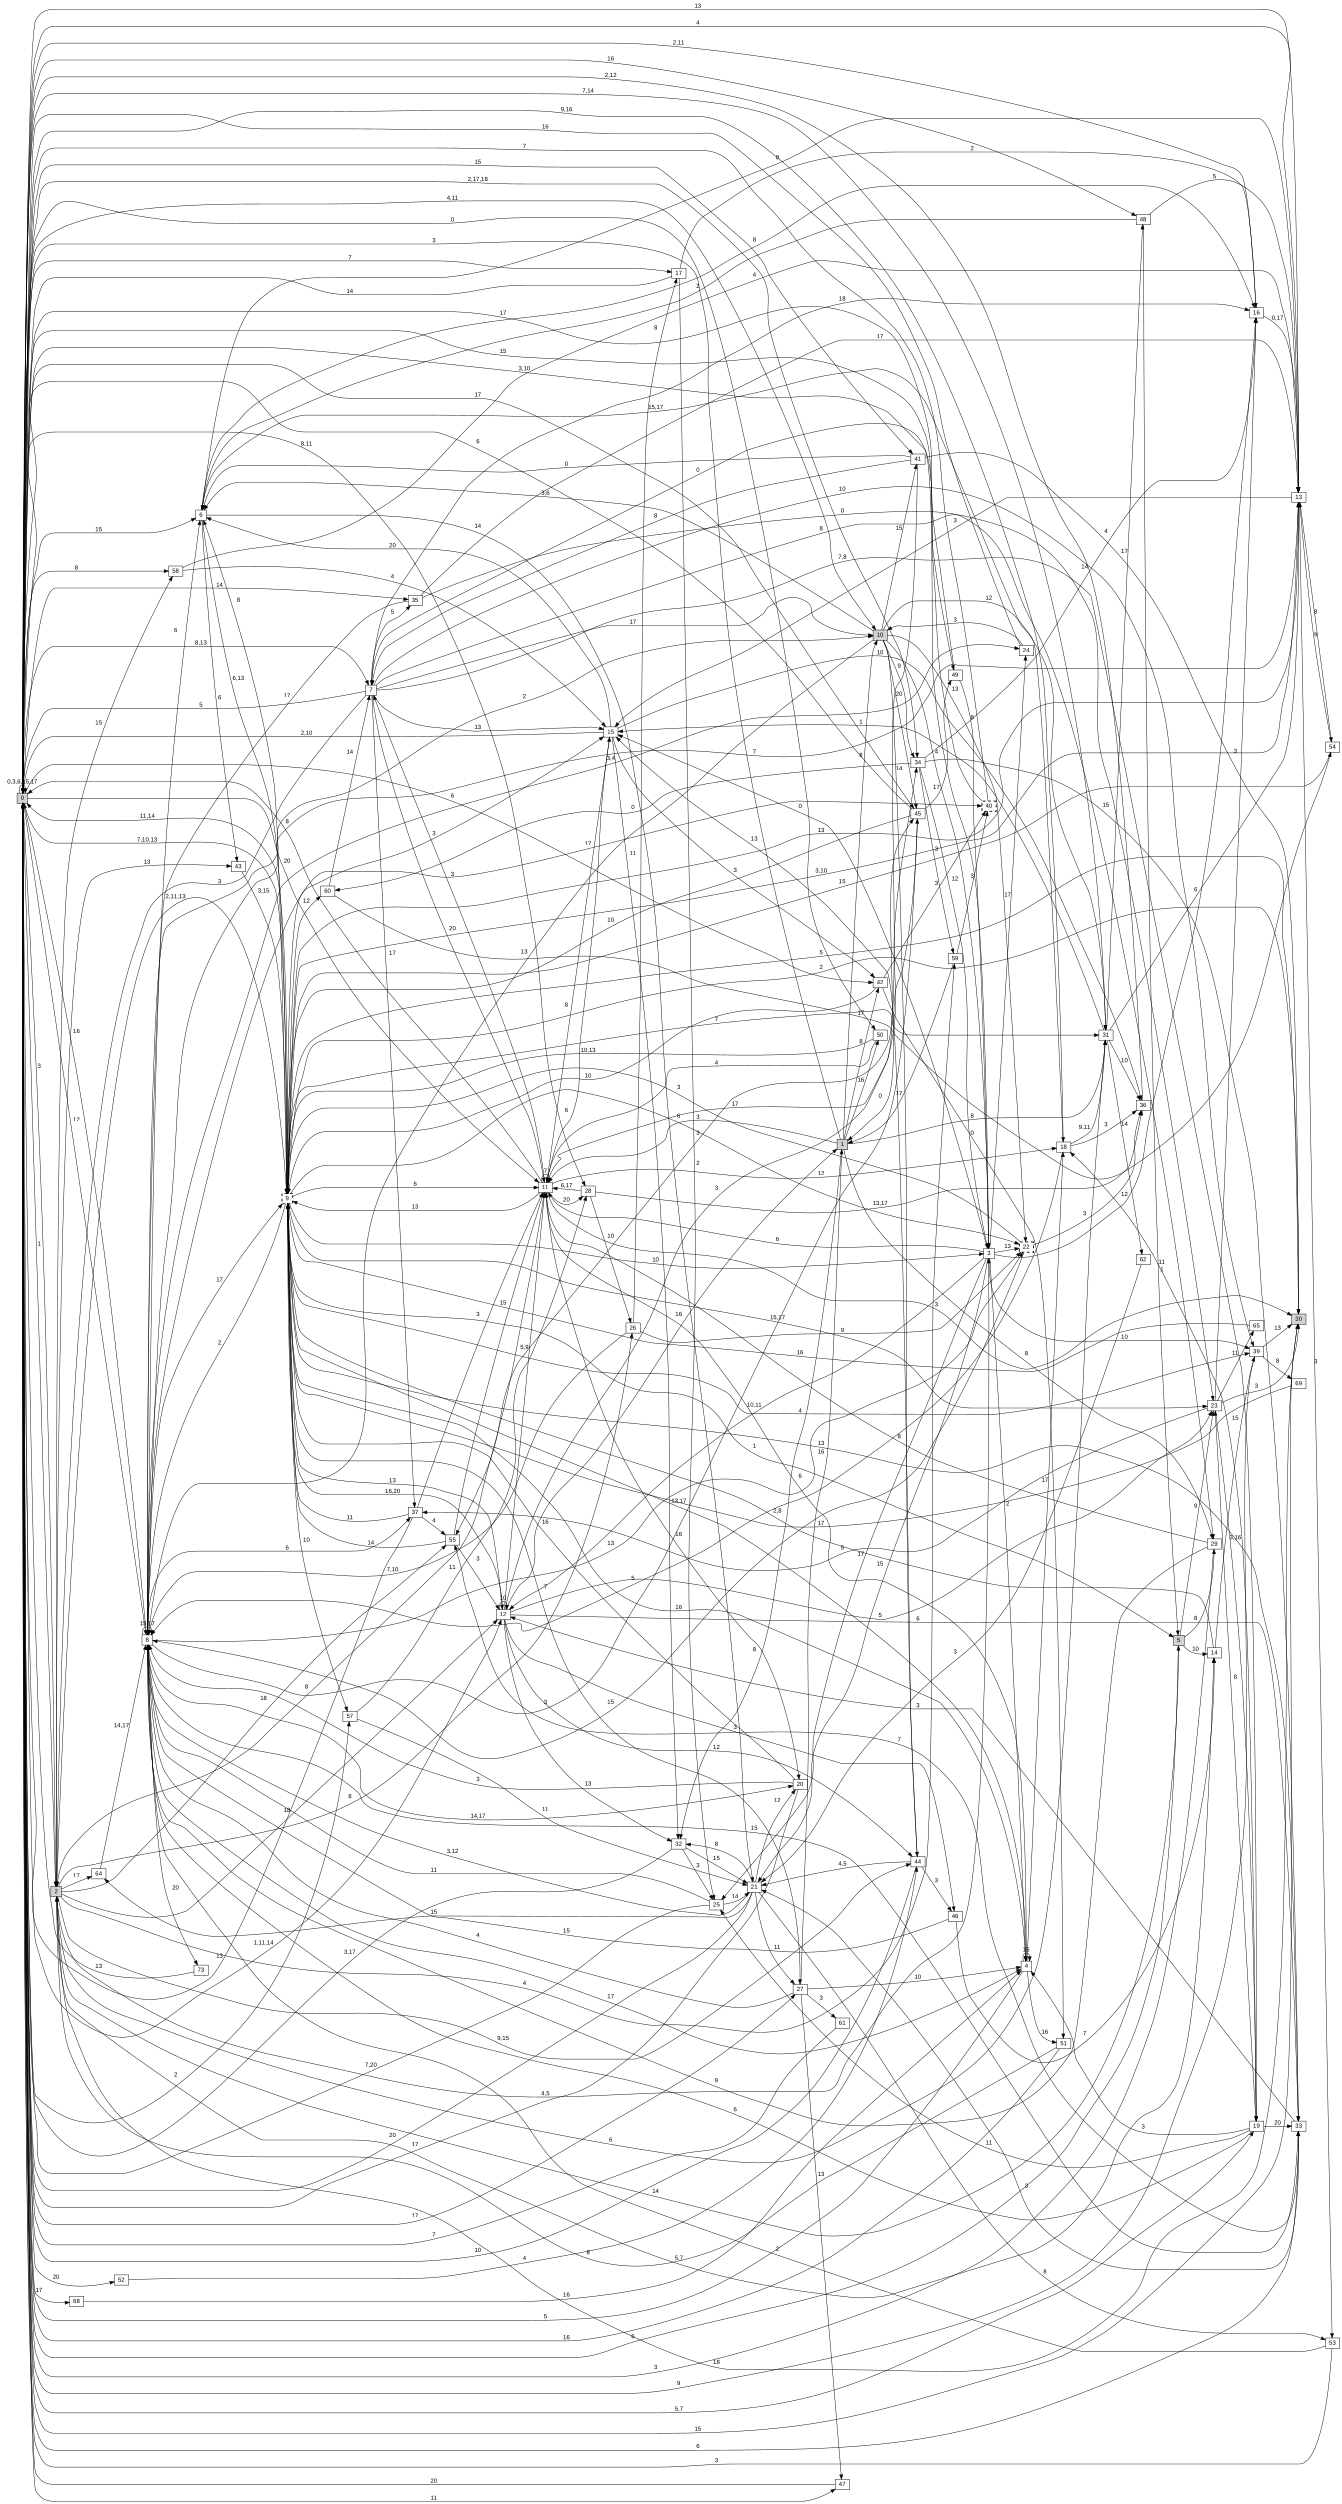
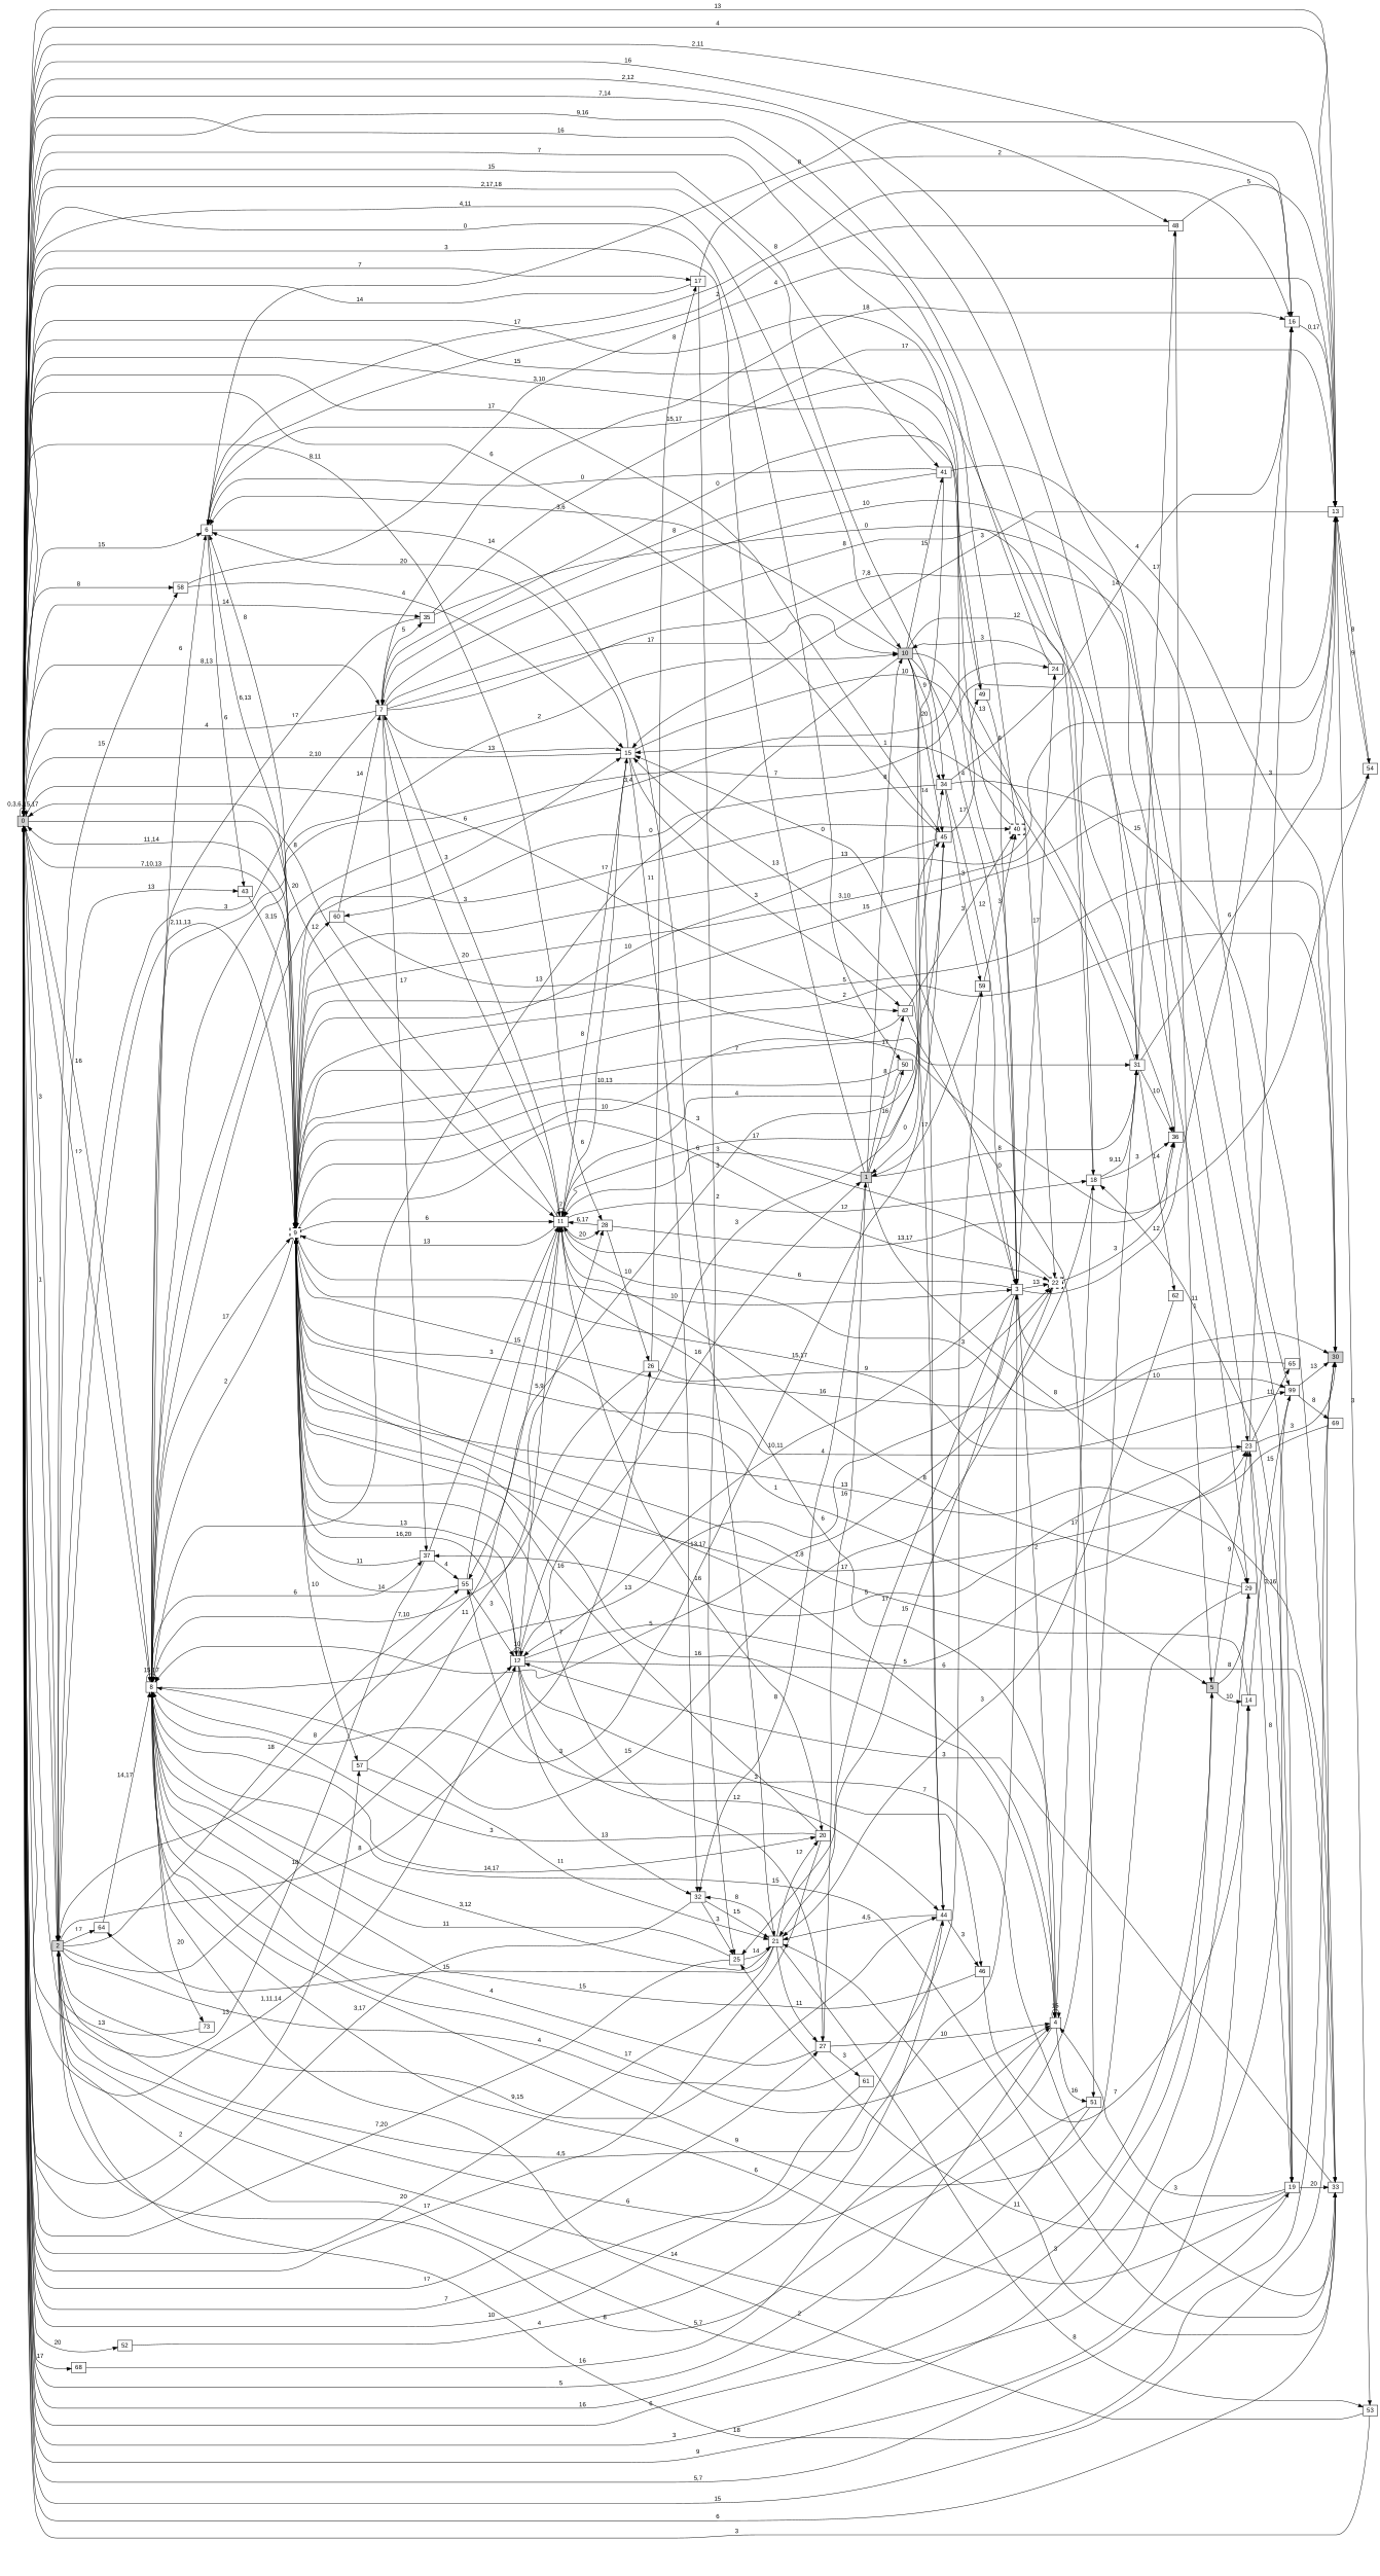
  digraph {
    rankdir=LR
    node [fontname=Arial shape=box]
    edge [fontname=Arial]
    n1 [height=0.1 label=0 style=filled width=0.1]
    n2 [height=0.1 label=2 style=filled width=0.1]
    n3 [height=0.1 label=3 width=0.1]
    n4 [height=0.1 label=6 width=0.1]
    n5 [height=0.1 label=7 width=0.1]
    n6 [height=0.1 label=8 width=0.1]
    n7 [height=0.1 label=9 style="bold,dashed" width=0.1]
    n8 [height=0.1 label=10 style=filled width=0.1]
    n9 [height=0.1 label=11 width=0.1]
    n10 [height=0.1 label=12 width=0.1]
    n11 [height=0.1 label=13 width=0.1]
    n12 [height=0.1 label=17 width=0.1]
    n13 [height=0.1 label=18 width=0.1]
    n14 [height=0.1 label=19 width=0.1]
    n15 [height=0.1 label=27 width=0.1]
    n16 [height=0.1 label=28 width=0.1]
    n17 [height=0.1 label=31 width=0.1]
    n18 [height=0.1 label=33 width=0.1]
    n19 [height=0.1 label=34 width=0.1]
    n20 [height=0.1 label=35 width=0.1]
    n21 [height=0.1 label=41 width=0.1]
    n22 [height=0.1 label=42 width=0.1]
    n23 [height=0.1 label=45 width=0.1]
-   n24 [height=0.1 label=47 width=0.1]
    n25 [height=0.1 label=48 width=0.1]
    n26 [height=0.1 label=49 width=0.1]
    n27 [height=0.1 label=50 width=0.1]
    n28 [height=0.1 label=52 width=0.1]
    n29 [height=0.1 label=57 width=0.1]
    n30 [height=0.1 label=58 width=0.1]
    n31 [height=0.1 label=68 width=0.1]
    n32 [height=0.1 label=5 style=filled width=0.1]
    n33 [height=0.1 label=14 width=0.1]
    n34 [height=0.1 label=26 width=0.1]
    n35 [height=0.1 label=30 style=filled width=0.1]
    n36 [height=0.1 label=43 width=0.1]
    n37 [height=0.1 label=44 width=0.1]
    n38 [height=0.1 label=55 width=0.1]
    n39 [height=0.1 label=59 width=0.1]
    n40 [height=0.1 label=64 width=0.1]
    n41 [height=0.1 label=4 width=0.1]
    n42 [height=0.1 label=15 width=0.1]
    n43 [height=0.1 label=16 width=0.1]
    n44 [height=0.1 label=21 width=0.1]
    n45 [height=0.1 label=22 style="bold,dashed" width=0.1]
    n46 [height=0.1 label=24 width=0.1]
    n47 [height=0.1 label=25 width=0.1]
-   n48 [height=0.1 label=39 width=0.1]
+   n48 [height=0.1 label=99 width=0.1]
    n49 [height=0.1 label=23 width=0.1]
    n50 [height=0.1 label=37 width=0.1]
    n51 [height=0.1 label=20 width=0.1]
    n52 [height=0.1 label=40 style="bold,dashed" width=0.1]
    n53 [height=0.1 label=73 width=0.1]
    n54 [height=0.1 label=60 width=0.1]
    n55 [height=0.1 label=1 style=filled width=0.1]
    n56 [height=0.1 label=32 width=0.1]
    n57 [height=0.1 label=46 width=0.1]
    n58 [height=0.1 label=53 width=0.1]
    n59 [height=0.1 label=54 width=0.1]
    n60 [height=0.1 label=36 width=0.1]
    n61 [height=0.1 label=61 width=0.1]
    n62 [height=0.1 label=62 width=0.1]
    n63 [height=0.1 label=29 width=0.1]
    n64 [height=0.1 label=51 width=0.1]
    n65 [height=0.1 label=69 width=0.1]
    n66 [height=0.1 label=65 width=0.1]
    n1 -> n1 [label="0,3,6,15,17"]
    n1 -> n2 [label=1]
    n1 -> n3 [label="3,10"]
    n1 -> n4 [label=15]
    n1 -> n5 [label="8,13"]
    n1 -> n6 [label=12]
    n1 -> n7 [label="7,10,13"]
    n1 -> n8 [label="4,11"]
    n1 -> n9 [label=20]
    n1 -> n10 [label="1,11,14"]
    n1 -> n11 [label=13]
    n1 -> n12 [label=7]
    n1 -> n13 [label="9,16"]
    n1 -> n14 [label="5,7"]
    n1 -> n15 [label=17]
    n1 -> n16 [label="8,11"]
    n1 -> n17 [label="7,14"]
    n1 -> n18 [label=6]
    n1 -> n19 [label="2,17,18"]
    n1 -> n20 [label=14]
    n1 -> n21 [label=15]
    n1 -> n22 [label=6]
    n1 -> n23 [label=17]
-   n1 -> n24 [label=11]
    n1 -> n25 [label=16]
    n1 -> n26 [label=15]
    n1 -> n27 [label=0]
    n1 -> n28 [label=20]
    n1 -> n29 [label=2]
    n1 -> n30 [label=8]
    n1 -> n31 [label=17]
    n2 -> n1 [label=3]
    n2 -> n3 [label="4,5"]
    n2 -> n7 [label="2,11,13"]
    n2 -> n10 [label=18]
    n2 -> n30 [label=15]
    n2 -> n32 [label=14]
    n2 -> n33 [label="5,7"]
    n2 -> n34 [label=8]
    n2 -> n35 [label=18]
    n2 -> n36 [label=13]
    n2 -> n37 [label="9,15"]
    n2 -> n38 [label=18]
    n2 -> n39 [label=4]
    n2 -> n40 [label=17]
    n3 -> n9 [label=6]
    n3 -> n10 [label="10,11"]
    n3 -> n41 [label=2]
    n3 -> n42 [label=0]
    n3 -> n43 [label=12]
    n3 -> n44 [label=15]
    n3 -> n45 [label=13]
    n3 -> n46 [label=17]
    n3 -> n47 [label=17]
    n3 -> n48 [label=10]
    n4 -> n7 [label="6,13"]
    n4 -> n11 [label=8]
    n4 -> n36 [label=6]
    n4 -> n43 [label=8]
    n4 -> n44 [label=14]
-   n5 -> n1 [label=5]
+   n5 -> n1 [label=4]
    n5 -> n2 [label=3]
    n5 -> n8 [label=17]
    n5 -> n9 [label=20]
    n5 -> n14 [label="7,8"]
    n5 -> n20 [label=5]
    n5 -> n42 [label=13]
    n5 -> n43 [label=18]
    n5 -> n48 [label=10]
    n5 -> n49 [label=8]
    n5 -> n50 [label=17]
    n6 -> n1 [label=16]
    n6 -> n4 [label=6]
    n6 -> n6 [label="15,17"]
    n6 -> n7 [label=17]
    n6 -> n8 [label=2]
    n6 -> n11 [label=7]
    n6 -> n18 [label=15]
    n6 -> n23 [label=3]
    n6 -> n41 [label=17]
    n6 -> n45 [label=13]
    n6 -> n46 [label="3,4"]
    n6 -> n50 [label=6]
    n6 -> n51 [label="14,17"]
    n6 -> n52 [label=17]
    n6 -> n53 [label=20]
    n7 -> n1 [label="11,14"]
    n7 -> n3 [label=10]
    n7 -> n4 [label=8]
    n7 -> n6 [label=2]
    n7 -> n9 [label=6]
    n7 -> n10 [label=13]
    n7 -> n11 [label=13]
    n7 -> n15 [label=7]
    n7 -> n17 [label=7]
    n7 -> n29 [label=10]
    n7 -> n32 [label=1]
    n7 -> n35 [label=2]
    n7 -> n41 [label=16]
    n7 -> n42 [label=3]
    n7 -> n45 [label=6]
    n7 -> n48 [label=4]
    n7 -> n49 [label="15,17"]
    n7 -> n54 [label=12]
    n8 -> n3 [label=4]
    n8 -> n4 [label="3,6"]
    n8 -> n6 [label=13]
    n8 -> n17 [label=12]
    n8 -> n19 [label=9]
    n8 -> n21 [label=15]
    n8 -> n23 [label=20]
    n8 -> n37 [label=14]
    n8 -> n45 [label=13]
    n9 -> n1 [label=8]
    n9 -> n2 [label=8]
    n9 -> n5 [label=3]
    n9 -> n7 [label=13]
    n9 -> n9 [label=7]
    n9 -> n13 [label=12]
    n9 -> n16 [label=20]
    n9 -> n23 [label=17]
    n9 -> n35 [label=3]
    n9 -> n42 [label=6]
    n9 -> n51 [label=16]
    n10 -> n7 [label="16,20"]
    n10 -> n9 [label="5,9"]
    n10 -> n10 [label=10]
    n10 -> n18 [label=6]
    n10 -> n19 [label=3]
    n10 -> n37 [label=12]
    n10 -> n49 [label=5]
    n10 -> n55 [label=16]
    n10 -> n56 [label=13]
    n10 -> n57 [label=3]
    n11 -> n1 [label=4]
    n11 -> n7 [label="3,10"]
    n11 -> n42 [label=3]
    n11 -> n58 [label=3]
    n11 -> n59 [label=8]
    n12 -> n1 [label=14]
    n12 -> n43 [label=2]
    n12 -> n47 [label=2]
    n13 -> n4 [label="15,17"]
    n13 -> n6 [label=5]
    n13 -> n17 [label="9,11"]
    n13 -> n60 [label=3]
    n14 -> n6 [label=6]
    n14 -> n13 [label=11]
    n14 -> n18 [label=20]
    n14 -> n41 [label=3]
    n14 -> n47 [label=11]
    n14 -> n49 [label=8]
    n15 -> n6 [label=4]
-   n15 -> n24 [label=13]
    n15 -> n41 [label=10]
    n15 -> n55 [label=16]
    n15 -> n61 [label=3]
    n16 -> n9 [label="6,17"]
    n16 -> n34 [label=10]
    n16 -> n60 [label="13,17"]
    n17 -> n2 [label=6]
    n17 -> n11 [label=6]
    n17 -> n25 [label=17]
    n17 -> n42 [label=1]
    n17 -> n60 [label=10]
    n17 -> n62 [label=14]
    n18 -> n7 [label=13]
    n18 -> n10 [label=3]
    n18 -> n38 [label=7]
    n18 -> n44 [label=3]
    n19 -> n3 [label=12]
    n19 -> n18 [label=15]
    n19 -> n39 [label=3]
    n19 -> n43 [label=14]
    n19 -> n54 [label=0]
    n20 -> n6 [label=17]
    n20 -> n11 [label=17]
    n20 -> n63 [label=0]
    n21 -> n4 [label=0]
    n21 -> n5 [label=8]
    n21 -> n35 [label=4]
    n21 -> n38 [label=3]
    n22 -> n7 [label=10]
    n22 -> n52 [label=3]
    n22 -> n64 [label=0]
    n23 -> n1 [label=6]
    n23 -> n7 [label=10]
    n23 -> n26 [label=17]
    n23 -> n55 [label=0]
-   n24 -> n1 [label=20]
    n25 -> n4 [label=2]
    n25 -> n11 [label=5]
    n25 -> n32 [label=1]
    n26 -> n1 [label=17]
    n26 -> n3 [label=8]
    n27 -> n7 [label="10,13"]
    n27 -> n9 [label=4]
    n28 -> n37 [label=4]
    n29 -> n16 [label=11]
    n29 -> n44 [label=11]
    n30 -> n11 [label=4]
    n30 -> n42 [label=4]
    n31 -> n41 [label=16]
    n32 -> n1 [label=6]
    n32 -> n33 [label=10]
    n32 -> n49 [label=9]
    n32 -> n63 [label=8]
    n33 -> n7 [label="2,8"]
    n33 -> n48 [label=15]
    n34 -> n6 [label="7,10"]
    n34 -> n12 [label=8]
    n34 -> n45 [label=9]
    n35 -> n1 [label=15]
    n35 -> n7 [label=5]
    n36 -> n7 [label="3,15"]
    n37 -> n1 [label=10]
    n37 -> n42 [label=13]
    n37 -> n44 [label="4,5"]
    n37 -> n57 [label=3]
    n38 -> n7 [label=14]
    n38 -> n9 [label=15]
    n38 -> n10 [label=3]
    n39 -> n52 [label=3]
    n39 -> n55 [label=17]
    n40 -> n6 [label="14,17"]
    n41 -> n1 [label=5]
    n41 -> n7 [label="13,17"]
    n41 -> n9 [label=6]
    n41 -> n13 [label=17]
    n41 -> n41 [label=15]
    n41 -> n64 [label=16]
    n42 -> n1 [label="2,10"]
    n42 -> n4 [label=20]
    n42 -> n9 [label=8]
    n42 -> n22 [label=3]
    n42 -> n56 [label=11]
    n42 -> n60 [label=10]
    n43 -> n1 [label="2,11"]
    n43 -> n11 [label="0,17"]
    n44 -> n1 [label=20]
    n44 -> n6 [label="3,12"]
    n44 -> n15 [label=11]
    n44 -> n40 [label=15]
    n44 -> n51 [label=12]
    n44 -> n56 [label=8]
    n44 -> n58 [label=8]
    n45 -> n6 [label=15]
    n45 -> n7 [label=3]
    n45 -> n60 [label=3]
    n46 -> n1 [label=16]
    n46 -> n8 [label=3]
    n47 -> n1 [label="7,20"]
    n47 -> n6 [label=11]
    n47 -> n44 [label=14]
    n48 -> n1 [label=9]
    n48 -> n35 [label=13]
    n48 -> n65 [label=8]
    n49 -> n14 [label="3,16"]
    n49 -> n35 [label=3]
    n49 -> n43 [label=3]
    n49 -> n50 [label=5]
    n49 -> n66 [label=11]
    n50 -> n1 [label=13]
    n50 -> n7 [label=11]
    n50 -> n9 [label=3]
    n50 -> n38 [label=4]
    n51 -> n1 [label=17]
    n51 -> n6 [label=3]
    n51 -> n7 [label=16]
    n52 -> n1 [label=7]
    n52 -> n5 [label=0]
    n53 -> n1 [label=13]
    n54 -> n5 [label=14]
    n54 -> n59 [label=17]
    n55 -> n1 [label=3]
    n55 -> n8 [label=8]
    n55 -> n9 [label=3]
    n55 -> n17 [label=8]
    n55 -> n22 [label=8]
    n55 -> n27 [label=16]
    n55 -> n56 [label=8]
    n55 -> n63 [label=8]
    n56 -> n1 [label="3,17"]
    n56 -> n44 [label=15]
    n56 -> n47 [label=3]
    n57 -> n6 [label=15]
    n57 -> n33 [label=7]
    n58 -> n1 [label=3]
    n58 -> n6 [label=2]
    n59 -> n7 [label=15]
    n59 -> n11 [label=9]
    n60 -> n1 [label="2,12"]
    n61 -> n1 [label=7]
    n62 -> n44 [label=3]
    n63 -> n1 [label=3]
    n63 -> n6 [label=9]
    n63 -> n9 [label=8]
    n64 -> n1 [label=16]
    n64 -> n2 [label=8]
    n65 -> n7 [label=17]
    n66 -> n7 [label=16]
  }
